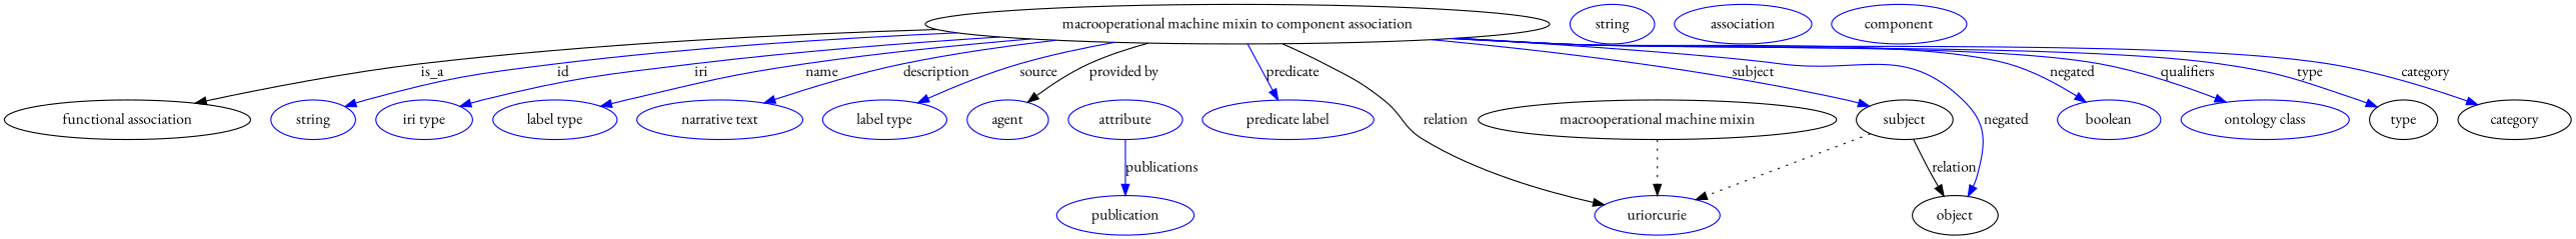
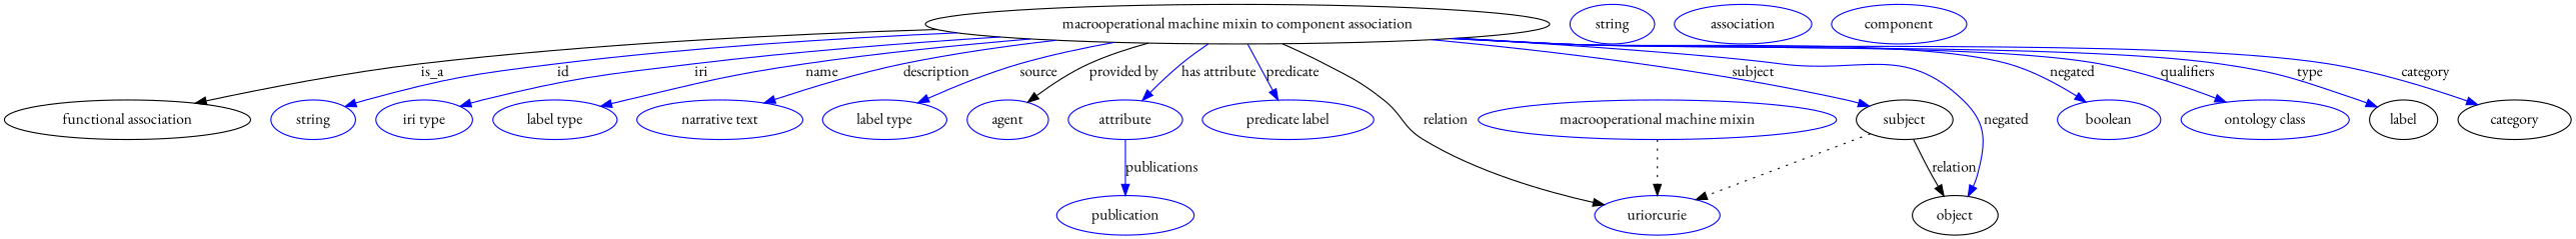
  digraph {
    fontname="EB Garamond"
    node [fontname="EB Garamond" color=blue]
    edge [fontname="EB Garamond" color=blue style=solid]
    n1 [height=0.5 label="macrooperational machine mixin to component association" width=7.8896 color=""]
    "functional association" [height=0.5 width=3.1053 color=""]
    n3 [height=0.5 label=string width=1.0652]
    n4 [height=0.5 label="iri type" width=1.2277]
    n5 [height=0.5 label="label type" width=1.5707]
    n6 [height=0.5 label="narrative text" width=2.0943]
    n7 [height=0.5 label="label type" width=1.5707]
    n8 [height=0.5 label=agent width=1.0291]
    n9 [height=0.5 label=attribute width=1.4443]
    n10 [height=0.5 label="predicate label" width=2.1665]
    n11 [height=0.5 label=uriorcurie width=1.5887]
    n12 [height=0.5 label=boolean width=1.2999]
    n13 [height=0.5 label="ontology class" width=2.1304]
-   type [height=0.5 width=0.86659 color=""]
+   type [height=0.5 width=0.86659 label=label color=""]
    category [height=0.5 width=1.4263 color=""]
    subject [height=0.5 width=1.2277 color=""]
    object [height=0.5 width=1.0832 color=""]
    n18 [height=0.5 label=publication width=1.7332]
    n19 [height=0.5 label=string width=1.0652]
    n20 [height=0.5 label=association width=1.7332]
-   n21 [color=black height=0.5 label="macrooperational machine mixin" width=4.5315]
+   n21 [height=0.5 label="macrooperational machine mixin" width=4.5315]
    n22 [height=0.5 label=component width=1.7151]
    n1 -> "functional association" [label=is_a color="" style=""]
    n1 -> n3 [label=id]
    n1 -> n4 [label=iri]
    n1 -> n5 [label=name]
    n1 -> n6 [label=description]
    n1 -> n7 [label=source]
    n1 -> n8 [color=black label="provided by"]
+   n1 -> n9 [label="has attribute"]
    n1 -> n10 [label=predicate]
    n1 -> n11 [color=black label=relation]
    n1 -> n12 [label=negated]
    n1 -> n13 [label=qualifiers]
    n1 -> type [label=type]
    n1 -> category [label=category]
    n1 -> subject [label=subject]
    n1 -> object [label=negated]
    n9 -> n18 [label=publications]
    subject -> n11 [style=dotted color=""]
    subject -> object [label=relation color="" style=""]
    n21 -> n11 [style=dotted color=""]
  }
